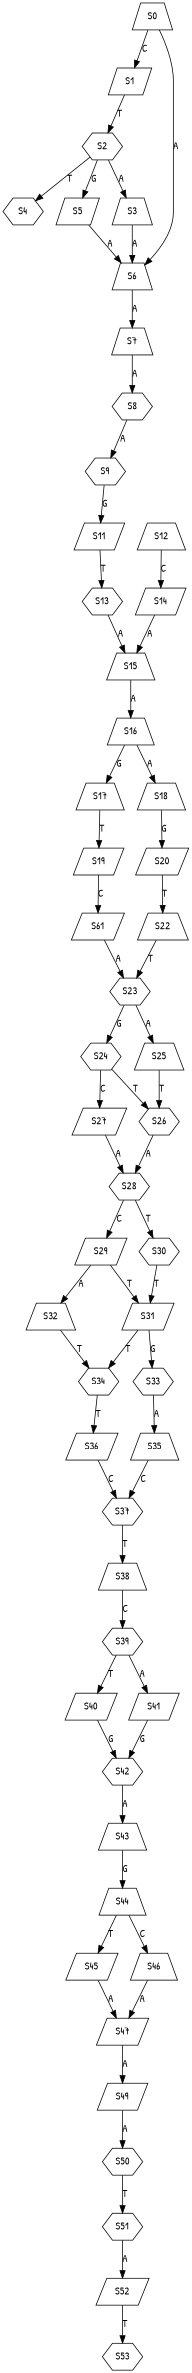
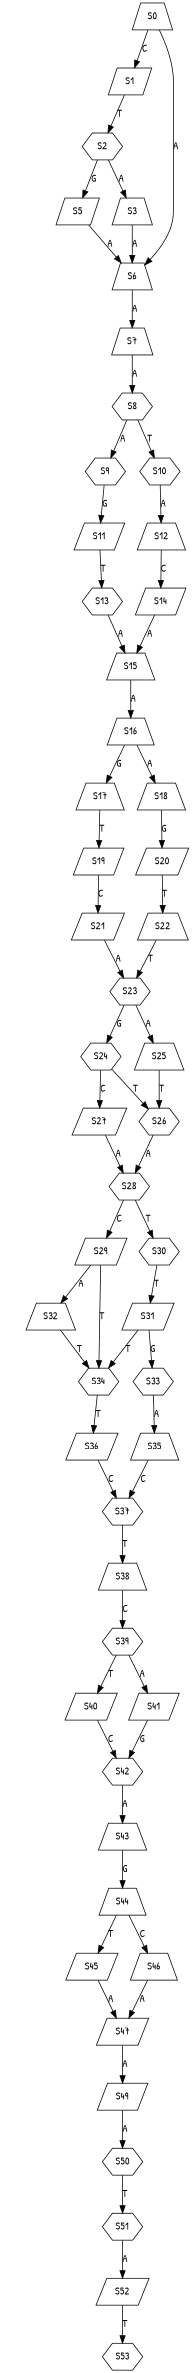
  strict digraph {
    fontname="Patrick Hand"
    node [fontname="Patrick Hand" shape=hexagon]
    edge [fontname="Patrick Hand"]
    S0 [shape=trapezium]
    S1 [shape=parallelogram]
    S6 [shape=trapezium]
    S2
    S3 [shape=trapezium]
-   S4
    S5 [shape=parallelogram]
    S7 [shape=trapezium]
    S8
    S9
+   S10
    S11 [shape=parallelogram]
    S12 [shape=trapezium]
    S13
    S14 [shape=parallelogram]
    S15 [shape=trapezium]
    S16 [shape=trapezium]
    S17 [shape=trapezium]
    S18 [shape=trapezium]
    S19 [shape=parallelogram]
    S20 [shape=parallelogram]
-   S21 [shape=parallelogram label=S61]
+   S21 [shape=parallelogram]
    S22 [shape=trapezium]
    S23
    S24
    S25 [shape=trapezium]
    S26
    S27 [shape=parallelogram]
    S28
    S29 [shape=parallelogram]
    S30
    S31 [shape=parallelogram]
    S32 [shape=trapezium]
    S33
    S34
    S35 [shape=trapezium]
    S36 [shape=parallelogram]
    S37
    S38 [shape=trapezium]
    S39
    S40 [shape=parallelogram]
    S41 [shape=parallelogram]
    S42
    S43 [shape=trapezium]
    S44 [shape=trapezium]
    S45 [shape=parallelogram]
    S46 [shape=trapezium]
    S47 [shape=parallelogram]
    S49 [shape=parallelogram]
    S50
    S51
    S52 [shape=parallelogram]
    S53
    S0 -> S1 [label=C]
    S0 -> S6 [label=A]
    S1 -> S2 [label=T]
    S6 -> S7 [label=A]
    S2 -> S3 [label=A]
-   S2 -> S4 [label=T]
    S2 -> S5 [label=G]
    S3 -> S6 [label=A]
    S5 -> S6 [label=A]
    S7 -> S8 [label=A]
    S8 -> S9 [label=A]
+   S8 -> S10 [label=T]
    S9 -> S11 [label=G]
+   S10 -> S12 [label=A]
    S11 -> S13 [label=T]
    S12 -> S14 [label=C]
    S13 -> S15 [label=A]
    S14 -> S15 [label=A]
    S15 -> S16 [label=A]
    S16 -> S17 [label=G]
    S16 -> S18 [label=A]
    S17 -> S19 [label=T]
    S18 -> S20 [label=G]
    S19 -> S21 [label=C]
    S20 -> S22 [label=T]
    S21 -> S23 [label=A]
    S22 -> S23 [label=T]
    S23 -> S24 [label=G]
    S23 -> S25 [label=A]
    S24 -> S26 [label=T]
    S24 -> S27 [label=C]
    S25 -> S26 [label=T]
    S26 -> S28 [label=A]
    S27 -> S28 [label=A]
    S28 -> S29 [label=C]
    S28 -> S30 [label=T]
-   S29 -> S31 [label=T]
+   S29 -> S34 [label=T]
    S29 -> S32 [label=A]
    S30 -> S31 [label=T]
    S31 -> S33 [label=G]
    S31 -> S34 [label=T]
    S32 -> S34 [label=T]
    S33 -> S35 [label=A]
    S34 -> S36 [label=T]
    S35 -> S37 [label=C]
    S36 -> S37 [label=C]
    S37 -> S38 [label=T]
    S38 -> S39 [label=C]
    S39 -> S40 [label=T]
    S39 -> S41 [label=A]
-   S40 -> S42 [label=G]
+   S40 -> S42 [label=C]
    S41 -> S42 [label=G]
    S42 -> S43 [label=A]
    S43 -> S44 [label=G]
    S44 -> S45 [label=T]
    S44 -> S46 [label=C]
    S45 -> S47 [label=A]
    S46 -> S47 [label=A]
    S47 -> S49 [label=A]
    S49 -> S50 [label=A]
    S50 -> S51 [label=T]
    S51 -> S52 [label=A]
    S52 -> S53 [label=T]
  }
